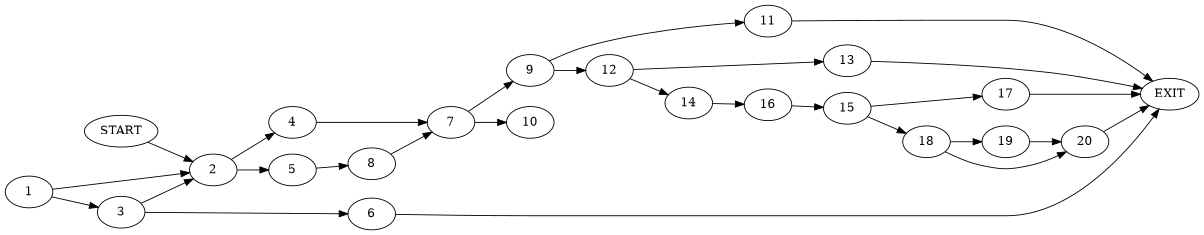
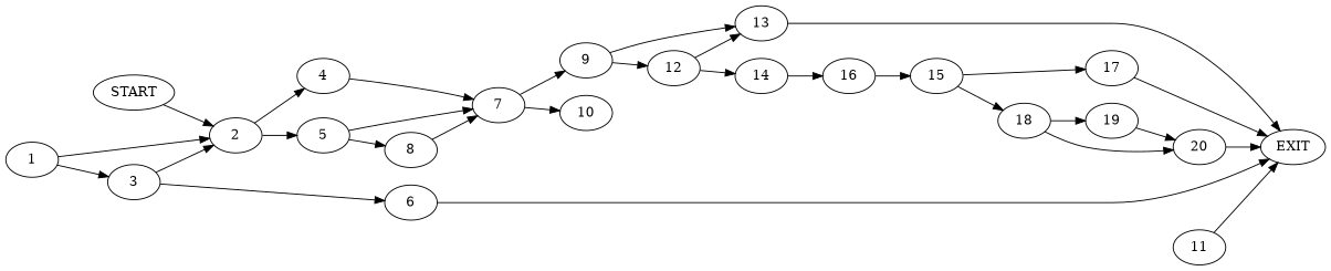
  digraph {
    rankdir=LR
    n1 [label=START]
    2
    1
    3
    n5 [label=EXIT]
    4
    5
    6
    7
    8
    9
    10
    11
    12
    13
    14
    16
    15
    17
    18
    19
    20
    n1 -> 2
    2 -> 4
    2 -> 5
    1 -> 2
    1 -> 3
    3 -> 2
    3 -> 6
    4 -> 7
+   5 -> 7
    5 -> 8
    6 -> n5
    7 -> 9
    7 -> 10
    8 -> 7
-   9 -> 11
+   9 -> 13
    9 -> 12
    11 -> n5
    12 -> 13
    12 -> 14
    13 -> n5
    14 -> 16
    16 -> 15
    15 -> 17
    15 -> 18
    17 -> n5
    18 -> 19
    18 -> 20
    19 -> 20
    20 -> n5
  }
